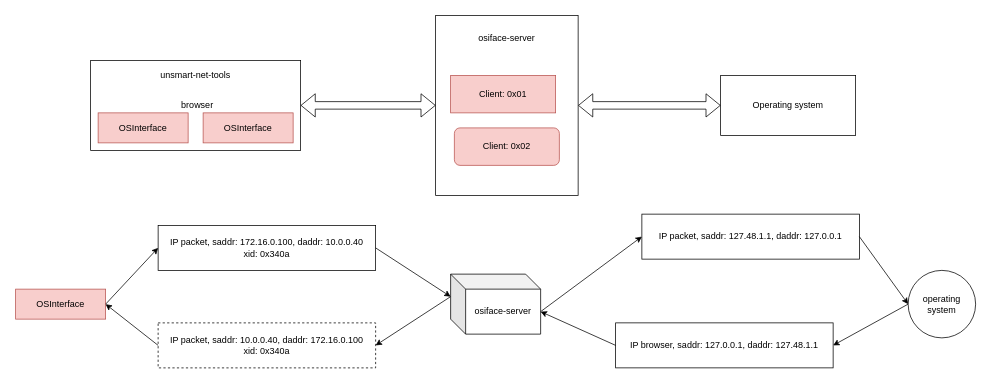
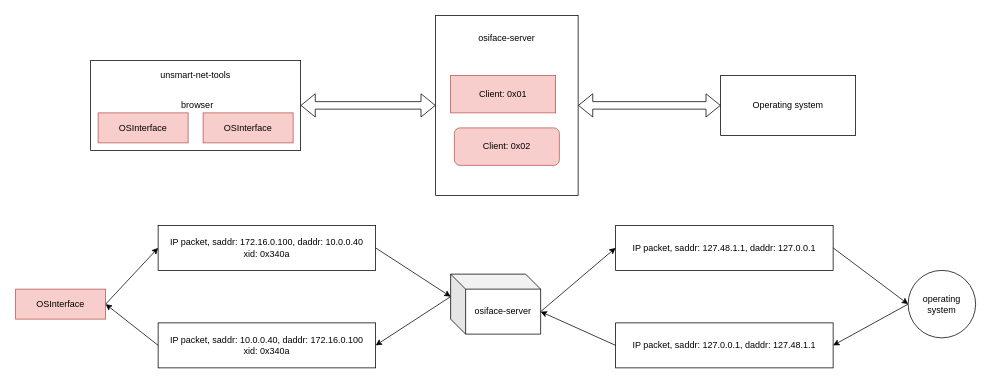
  <mxCell id="0" />
  <mxCell id="1" parent="0" />
  <mxCell id="2" value="" style="rounded=0;whiteSpace=wrap;html=1;" parent="1" vertex="1"><mxGeometry x="120" y="80" width="280" height="120" as="geometry" /></mxCell>
  <mxCell id="3" value="OSInterface" style="rounded=0;whiteSpace=wrap;html=1;fillColor=#f8cecc;strokeColor=#b85450;" parent="1" vertex="1"><mxGeometry x="270" y="150" width="120" height="40" as="geometry" /></mxCell>
  <mxCell id="4" value="OSInterface" style="rounded=0;whiteSpace=wrap;html=1;fillColor=#f8cecc;strokeColor=#b85450;" parent="1" vertex="1"><mxGeometry x="130" y="150" width="120" height="40" as="geometry" /></mxCell>
  <mxCell id="5" value="unsmart-net-tools" style="text;html=1;strokeColor=none;fillColor=none;align=center;verticalAlign=middle;whiteSpace=wrap;rounded=0;" parent="1" vertex="1"><mxGeometry x="185" y="90" width="150" height="20" as="geometry" /></mxCell>
  <mxCell id="6" value="browser" style="text;html=1;strokeColor=none;fillColor=none;align=center;verticalAlign=middle;whiteSpace=wrap;rounded=0;" parent="1" vertex="1"><mxGeometry x="190" y="120" width="145" height="40" as="geometry" /></mxCell>
  <mxCell id="7" value="" style="rounded=0;whiteSpace=wrap;html=1;" parent="1" vertex="1"><mxGeometry x="580" y="20" width="190" height="240" as="geometry" /></mxCell>
  <mxCell id="8" value="osiface-server" style="text;html=1;strokeColor=none;fillColor=none;align=center;verticalAlign=middle;whiteSpace=wrap;rounded=0;" parent="1" vertex="1"><mxGeometry x="600" y="40" width="150" height="20" as="geometry" /></mxCell>
  <mxCell id="9" value="Client: 0x01" style="rounded=0;whiteSpace=wrap;html=1;fillColor=#f8cecc;strokeColor=#b85450;" parent="1" vertex="1"><mxGeometry x="600" y="100" width="140" height="50" as="geometry" /></mxCell>
  <mxCell id="10" value="Client: 0x02" style="whiteSpace=wrap;html=1;fillColor=#f8cecc;strokeColor=#b85450;rounded=1;" parent="1" vertex="1"><mxGeometry x="605" y="170" width="140" height="50" as="geometry" /></mxCell>
  <mxCell id="11" value="Operating system" style="rounded=0;whiteSpace=wrap;html=1;" parent="1" vertex="1"><mxGeometry x="960" y="100" width="180" height="80" as="geometry" /></mxCell>
  <mxCell id="12" value="IP packet, saddr: 172.16.0.100, daddr: 10.0.0.40&lt;br&gt;xid: 0x340a" style="rounded=0;whiteSpace=wrap;html=1;" parent="1" vertex="1"><mxGeometry x="210" y="300" width="290" height="60" as="geometry" /></mxCell>
- <mxCell id="13" value="IP packet, saddr: 127.48.1.1, daddr: 127.0.0.1" style="rounded=0;whiteSpace=wrap;html=1;" parent="1" vertex="1"><mxGeometry x="855" y="285" width="290" height="60" as="geometry" /></mxCell>
+ <mxCell id="13" value="IP packet, saddr: 127.48.1.1, daddr: 127.0.0.1" style="rounded=0;whiteSpace=wrap;html=1;" parent="1" vertex="1"><mxGeometry x="820" y="300" width="290" height="60" as="geometry" /></mxCell>
  <mxCell id="14" value="osiface-server" style="shape=cube;whiteSpace=wrap;html=1;boundedLbl=1;backgroundOutline=1;darkOpacity=0.05;darkOpacity2=0.1;" parent="1" vertex="1"><mxGeometry x="600" y="365" width="120" height="80" as="geometry" /></mxCell>
  <mxCell id="15" value="operating system" style="ellipse;whiteSpace=wrap;html=1;aspect=fixed;" parent="1" vertex="1"><mxGeometry x="1210" y="360" width="90" height="90" as="geometry" /></mxCell>
- <mxCell id="16" value="IP browser, saddr: 127.0.0.1, daddr: 127.48.1.1" style="rounded=0;whiteSpace=wrap;html=1;" parent="1" vertex="1"><mxGeometry x="820" y="430" width="290" height="60" as="geometry" /></mxCell>
- <mxCell id="17" value="IP packet, saddr: 10.0.0.40, daddr: 172.16.0.100&lt;br&gt;xid: 0x340a" style="rounded=0;whiteSpace=wrap;html=1;dashed=1;" parent="1" vertex="1"><mxGeometry x="210" y="430" width="290" height="60" as="geometry" /></mxCell>
+ <mxCell id="16" value="IP packet, saddr: 127.0.0.1, daddr: 127.48.1.1" style="rounded=0;whiteSpace=wrap;html=1;" parent="1" vertex="1"><mxGeometry x="820" y="430" width="290" height="60" as="geometry" /></mxCell>
+ <mxCell id="17" value="IP packet, saddr: 10.0.0.40, daddr: 172.16.0.100&lt;br&gt;xid: 0x340a" style="rounded=0;whiteSpace=wrap;html=1;" parent="1" vertex="1"><mxGeometry x="210" y="430" width="290" height="60" as="geometry" /></mxCell>
  <mxCell id="18" value="" style="endArrow=classic;html=1;exitX=1;exitY=0.5;exitDx=0;exitDy=0;entryX=0;entryY=0;entryDx=0;entryDy=30;entryPerimeter=0;" parent="1" source="12" target="14" edge="1"><mxGeometry width="50" height="50" relative="1" as="geometry"><mxPoint x="670" y="380" as="sourcePoint" /><mxPoint x="720" y="330" as="targetPoint" /></mxGeometry></mxCell>
  <mxCell id="19" value="" style="endArrow=classic;html=1;exitX=0;exitY=0;exitDx=120;exitDy=50;exitPerimeter=0;entryX=0;entryY=0.5;entryDx=0;entryDy=0;" parent="1" source="14" target="13" edge="1"><mxGeometry width="50" height="50" relative="1" as="geometry"><mxPoint x="670" y="380" as="sourcePoint" /><mxPoint x="720" y="330" as="targetPoint" /></mxGeometry></mxCell>
  <mxCell id="20" value="" style="endArrow=classic;html=1;exitX=1;exitY=0.5;exitDx=0;exitDy=0;entryX=0;entryY=0.5;entryDx=0;entryDy=0;" parent="1" source="13" target="15" edge="1"><mxGeometry width="50" height="50" relative="1" as="geometry"><mxPoint x="910" y="380" as="sourcePoint" /><mxPoint x="960" y="330" as="targetPoint" /></mxGeometry></mxCell>
  <mxCell id="21" value="" style="endArrow=classic;html=1;exitX=0;exitY=0.5;exitDx=0;exitDy=0;entryX=1;entryY=0.5;entryDx=0;entryDy=0;" parent="1" source="15" target="16" edge="1"><mxGeometry width="50" height="50" relative="1" as="geometry"><mxPoint x="910" y="380" as="sourcePoint" /><mxPoint x="960" y="330" as="targetPoint" /></mxGeometry></mxCell>
  <mxCell id="22" value="" style="endArrow=classic;html=1;exitX=0;exitY=0.5;exitDx=0;exitDy=0;entryX=0;entryY=0;entryDx=120;entryDy=50;entryPerimeter=0;" parent="1" source="16" target="14" edge="1"><mxGeometry width="50" height="50" relative="1" as="geometry"><mxPoint x="720" y="400" as="sourcePoint" /><mxPoint x="770" y="350" as="targetPoint" /></mxGeometry></mxCell>
  <mxCell id="23" value="" style="endArrow=classic;html=1;exitX=0;exitY=0;exitDx=0;exitDy=30;exitPerimeter=0;entryX=1;entryY=0.5;entryDx=0;entryDy=0;" parent="1" source="14" target="17" edge="1"><mxGeometry width="50" height="50" relative="1" as="geometry"><mxPoint x="580" y="390" as="sourcePoint" /><mxPoint x="630" y="340" as="targetPoint" /></mxGeometry></mxCell>
  <mxCell id="24" value="OSInterface" style="rounded=0;whiteSpace=wrap;html=1;fillColor=#f8cecc;strokeColor=#b85450;" parent="1" vertex="1"><mxGeometry x="20" y="385" width="120" height="40" as="geometry" /></mxCell>
  <mxCell id="25" value="" style="endArrow=classic;html=1;exitX=1;exitY=0.5;exitDx=0;exitDy=0;entryX=0;entryY=0.5;entryDx=0;entryDy=0;" parent="1" source="24" target="12" edge="1"><mxGeometry width="50" height="50" relative="1" as="geometry"><mxPoint x="410" y="380" as="sourcePoint" /><mxPoint x="460" y="330" as="targetPoint" /></mxGeometry></mxCell>
  <mxCell id="26" value="" style="endArrow=classic;html=1;exitX=0;exitY=0.5;exitDx=0;exitDy=0;entryX=1;entryY=0.5;entryDx=0;entryDy=0;" parent="1" source="17" target="24" edge="1"><mxGeometry width="50" height="50" relative="1" as="geometry"><mxPoint x="410" y="380" as="sourcePoint" /><mxPoint x="460" y="330" as="targetPoint" /></mxGeometry></mxCell>
  <mxCell id="27" value="" style="shape=flexArrow;endArrow=classic;startArrow=classic;html=1;exitX=1;exitY=0.5;exitDx=0;exitDy=0;entryX=0;entryY=0.5;entryDx=0;entryDy=0;" parent="1" source="2" target="7" edge="1"><mxGeometry width="100" height="100" relative="1" as="geometry"><mxPoint x="570" y="110" as="sourcePoint" /><mxPoint x="670" y="10" as="targetPoint" /></mxGeometry></mxCell>
  <mxCell id="28" value="" style="shape=flexArrow;endArrow=classic;startArrow=classic;html=1;exitX=1;exitY=0.5;exitDx=0;exitDy=0;entryX=0;entryY=0.5;entryDx=0;entryDy=0;" parent="1" source="7" target="11" edge="1"><mxGeometry width="100" height="100" relative="1" as="geometry"><mxPoint x="790" y="165" as="sourcePoint" /><mxPoint x="930" y="140" as="targetPoint" /></mxGeometry></mxCell>
